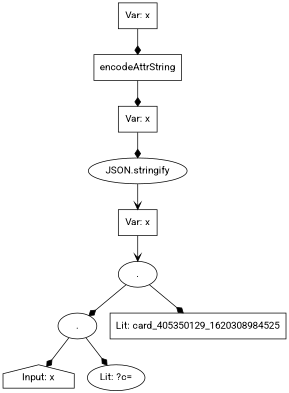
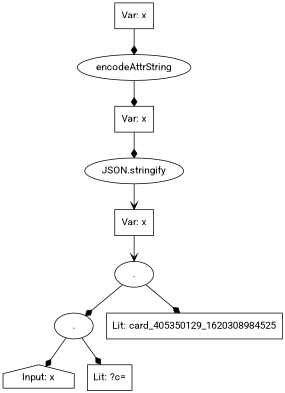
  digraph {
    fontname=Roboto
    node [fontname=Roboto shape=box]
    edge [arrowhead=diamond fontname=Roboto]
    n1 [label="Input: x" shape=house]
    n2 [label="." shape=ellipse]
-   n3 [label="Lit: ?c=" shape=ellipse]
+   n3 [label="Lit: ?c="]
    n4 [label="." shape=ellipse]
    n5 [label="Lit: card_405350129_1620308984525"]
    n6 [label="JSON.stringify" shape=ellipse]
    n7 [label="Var: x"]
-   n8 [label=encodeAttrString]
+   n8 [label=encodeAttrString shape=ellipse]
    n9 [label="Var: x"]
    n10 [label="Var: x"]
    n2 -> n1
    n2 -> n3
    n4 -> n2
    n4 -> n5
    n6 -> n7 [arrowhead=vee]
    n7 -> n4 [arrowhead=vee]
    n8 -> n9
    n9 -> n6
    n10 -> n8
  }
